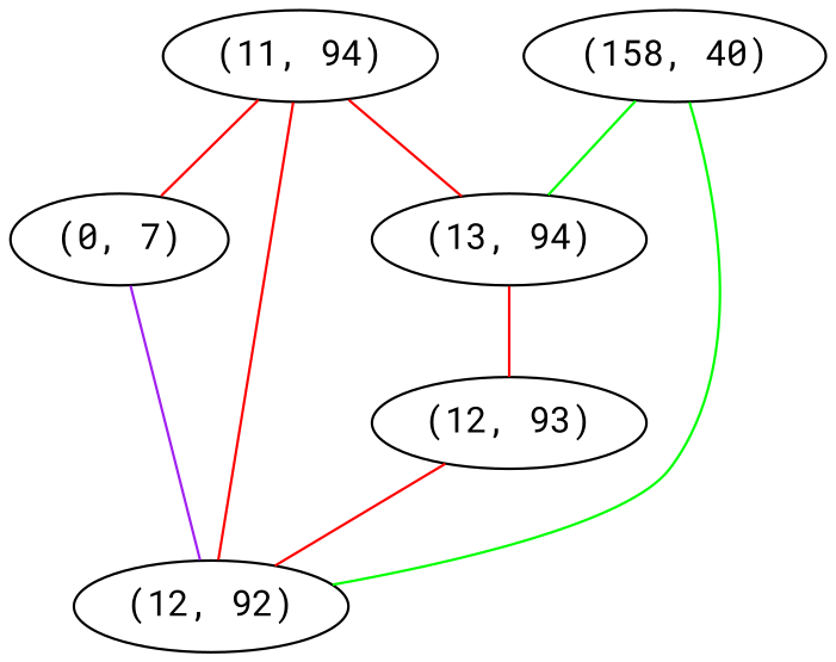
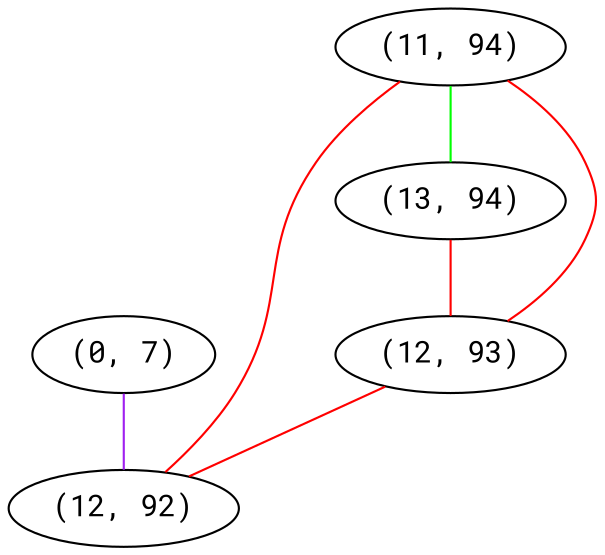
  graph {
    fontname="Roboto Mono"
    node [fontname="Roboto Mono"]
    edge [color=red fontname="Roboto Mono" weight=1]
    n1 [label="(0, 7)"]
    n2 [label="(12, 92)"]
    "(11, 94)"
    "(13, 94)"
    "(12, 93)"
-   "(158, 40)"
    n1 -- n2 [color=purple weight=4]
    "(11, 94)" -- n2
-   "(11, 94)" -- "(13, 94)"
-   "(11, 94)" -- n1
+   "(11, 94)" -- "(13, 94)" [color=green]
+   "(11, 94)" -- "(12, 93)"
    "(13, 94)" -- "(12, 93)"
    "(12, 93)" -- n2
-   "(158, 40)" -- n2 [color=green weight=2]
-   "(158, 40)" -- "(13, 94)" [color=green weight=2]
  }
